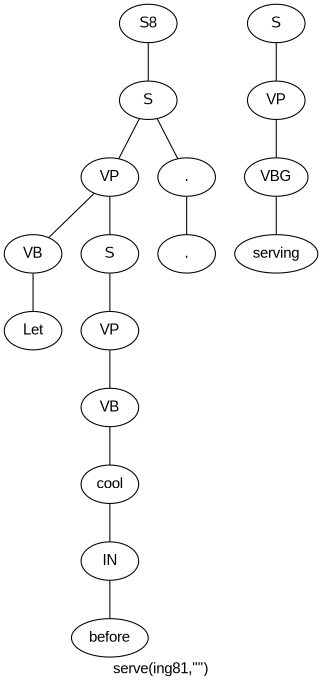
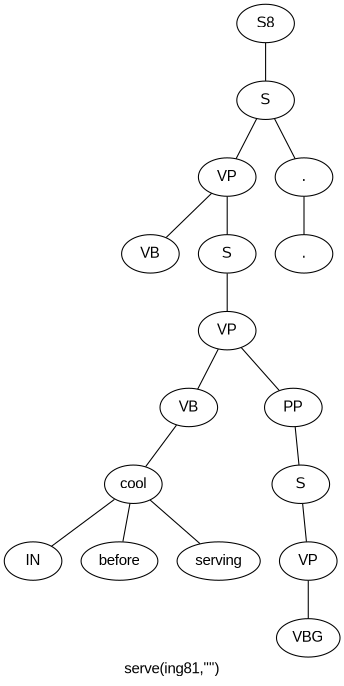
  graph {
    fontname="Liberation Sans"
    label="serve(ing81,\"\")"
    node [fontname="Liberation Sans"]
    edge [fontname="Liberation Sans"]
    n1 [label=S8]
    n2 [label=S]
    n3 [label=VP]
    n4 [label="."]
    n5 [label=VB]
    n6 [label=S]
    n7 [label="."]
-   n8 [label=Let]
    n9 [label=VP]
    n10 [label=VB]
+   n11 [label=PP]
    n12 [label=cool]
    n13 [label=S]
    n14 [label=IN]
    n15 [label=before]
    n16 [label=VP]
    n17 [label=VBG]
    n18 [label=serving]
    n1 -- n2
    n2 -- n3
    n2 -- n4
    n3 -- n5
    n3 -- n6
    n4 -- n7
-   n5 -- n8
    n6 -- n9
    n9 -- n10
+   n9 -- n11
    n10 -- n12
+   n11 -- n13
    n12 -- n14
    n13 -- n16
-   n14 -- n15
+   n12 -- n15
    n16 -- n17
-   n17 -- n18
+   n12 -- n18
  }
